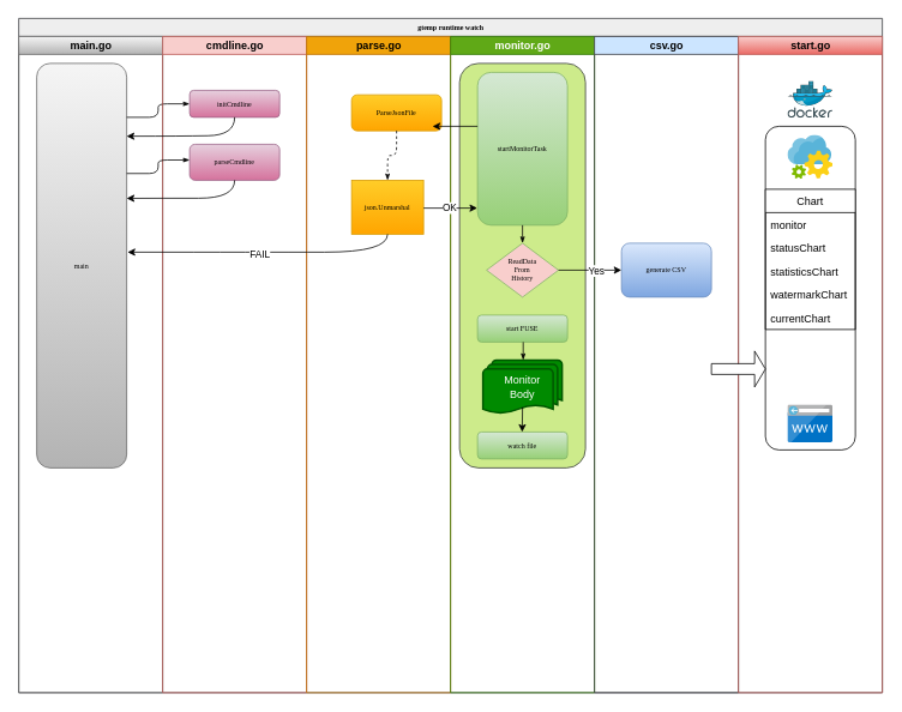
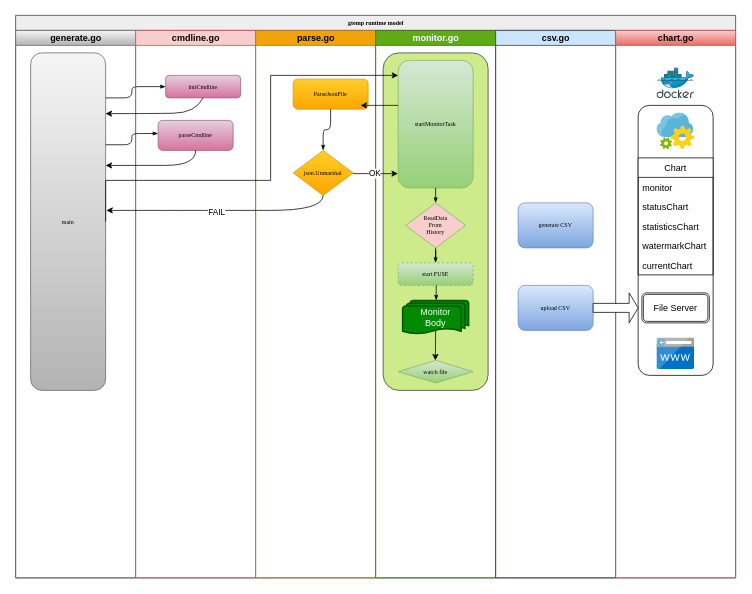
  <mxCell id="0" />
  <mxCell id="1" parent="0" />
- <mxCell id="2" value="gtemp runtime watch" style="swimlane;html=1;childLayout=stackLayout;startSize=20;rounded=0;shadow=0;labelBackgroundColor=none;strokeWidth=1;fontFamily=Verdana;fontSize=8;align=center;fillColor=#eeeeee;strokeColor=#36393d;" parent="1" vertex="1"><mxGeometry x="20" y="20" width="960" height="750" as="geometry" /></mxCell>
- <mxCell id="3" value="main.go" style="swimlane;html=1;startSize=20;fillColor=#f5f5f5;strokeColor=#666666;gradientColor=#b3b3b3;" parent="2" vertex="1"><mxGeometry y="20" width="160" height="730" as="geometry" /></mxCell>
+ <mxCell id="2" value="gtemp runtime model" style="swimlane;html=1;childLayout=stackLayout;startSize=20;rounded=0;shadow=0;labelBackgroundColor=none;strokeWidth=1;fontFamily=Verdana;fontSize=8;align=center;fillColor=#eeeeee;strokeColor=#36393d;" parent="1" vertex="1"><mxGeometry x="20" y="20" width="960" height="750" as="geometry" /></mxCell>
+ <mxCell id="3" value="generate.go" style="swimlane;html=1;startSize=20;fillColor=#f5f5f5;strokeColor=#666666;gradientColor=#b3b3b3;" parent="2" vertex="1"><mxGeometry y="20" width="160" height="730" as="geometry" /></mxCell>
  <mxCell id="4" value="main" style="rounded=1;whiteSpace=wrap;html=1;shadow=0;labelBackgroundColor=none;strokeWidth=1;fontFamily=Verdana;fontSize=8;align=center;gradientColor=#b3b3b3;fillColor=#f5f5f5;strokeColor=#666666;" parent="3" vertex="1"><mxGeometry x="20" y="30" width="100" height="450" as="geometry" /></mxCell>
  <mxCell id="5" style="edgeStyle=orthogonalEdgeStyle;rounded=1;html=1;labelBackgroundColor=none;startArrow=none;startFill=0;startSize=5;endArrow=classicThin;endFill=1;endSize=5;jettySize=auto;orthogonalLoop=1;strokeWidth=1;fontFamily=Verdana;fontSize=8" parent="2" source="4" target="7" edge="1"><mxGeometry relative="1" as="geometry"><Array as="points"><mxPoint x="155" y="110" /><mxPoint x="155" y="95" /></Array></mxGeometry></mxCell>
  <mxCell id="6" value="cmdline.go" style="swimlane;html=1;startSize=20;fillColor=#f8cecc;strokeColor=#b85450;" parent="2" vertex="1"><mxGeometry x="160" y="20" width="160" height="730" as="geometry" /></mxCell>
- <mxCell id="7" value="initCmdline" style="rounded=1;whiteSpace=wrap;html=1;shadow=0;labelBackgroundColor=none;strokeWidth=1;fontFamily=Verdana;fontSize=8;align=center;gradientColor=#d5739d;fillColor=#e6d0de;strokeColor=#996185;" parent="6" vertex="1"><mxGeometry x="30" y="60" width="100" height="30" as="geometry" /></mxCell>
+ <mxCell id="7" value="initCmdline" style="rounded=1;whiteSpace=wrap;html=1;shadow=0;labelBackgroundColor=none;strokeWidth=1;fontFamily=Verdana;fontSize=8;align=center;gradientColor=#d5739d;fillColor=#e6d0de;strokeColor=#996185;" parent="6" vertex="1"><mxGeometry x="40" y="60" width="100" height="30" as="geometry" /></mxCell>
  <mxCell id="8" value="parseCmdline" style="rounded=1;whiteSpace=wrap;html=1;shadow=0;labelBackgroundColor=none;strokeWidth=1;fontFamily=Verdana;fontSize=8;align=center;gradientColor=#d5739d;fillColor=#e6d0de;strokeColor=#996185;" parent="6" vertex="1"><mxGeometry x="30" y="120" width="100" height="40" as="geometry" /></mxCell>
  <mxCell id="9" value="" style="curved=1;endArrow=classic;html=1;exitX=0.5;exitY=1;exitDx=0;exitDy=0;entryX=1;entryY=0.157;entryDx=0;entryDy=0;entryPerimeter=0;" edge="1" parent="6"><mxGeometry width="50" height="50" relative="1" as="geometry"><mxPoint x="80" y="160.0" as="sourcePoint" /><mxPoint x="-40" y="180.155" as="targetPoint" /><Array as="points"><mxPoint x="80" y="180" /><mxPoint y="180" /></Array></mxGeometry></mxCell>
  <mxCell id="10" value="parse.go" style="swimlane;html=1;startSize=20;fillColor=#f0a30a;strokeColor=#BD7000;fontColor=#000000;" parent="2" vertex="1"><mxGeometry x="320" y="20" width="160" height="730" as="geometry" /></mxCell>
  <mxCell id="11" value="ParseJsonFile" style="rounded=1;whiteSpace=wrap;html=1;shadow=0;labelBackgroundColor=none;strokeWidth=1;fontFamily=Verdana;fontSize=8;align=center;gradientColor=#ffa500;fillColor=#ffcd28;strokeColor=#d79b00;" parent="10" vertex="1"><mxGeometry x="50" y="65" width="100" height="40" as="geometry" /></mxCell>
- <mxCell id="12" value="json.Unmarshal" style="whiteSpace=wrap;html=1;shadow=0;labelBackgroundColor=none;strokeWidth=1;fontFamily=Verdana;fontSize=8;align=center;gradientColor=#ffa500;fillColor=#ffcd28;strokeColor=#d79b00;rounded=0;" parent="10" vertex="1"><mxGeometry x="50" y="160" width="80" height="60" as="geometry" /></mxCell>
- <mxCell id="13" style="edgeStyle=orthogonalEdgeStyle;rounded=1;html=1;labelBackgroundColor=none;startArrow=none;startFill=0;startSize=5;endArrow=classicThin;endFill=1;endSize=5;jettySize=auto;orthogonalLoop=1;strokeWidth=1;fontFamily=Verdana;fontSize=8;dashed=1;" parent="10" source="11" target="12" edge="1"><mxGeometry relative="1" as="geometry" /></mxCell>
+ <mxCell id="12" value="json.Unmarshal" style="rhombus;whiteSpace=wrap;html=1;rounded=0;shadow=0;labelBackgroundColor=none;strokeWidth=1;fontFamily=Verdana;fontSize=8;align=center;gradientColor=#ffa500;fillColor=#ffcd28;strokeColor=#d79b00;" parent="10" vertex="1"><mxGeometry x="50" y="160" width="80" height="60" as="geometry" /></mxCell>
+ <mxCell id="13" style="edgeStyle=orthogonalEdgeStyle;rounded=1;html=1;labelBackgroundColor=none;startArrow=none;startFill=0;startSize=5;endArrow=classicThin;endFill=1;endSize=5;jettySize=auto;orthogonalLoop=1;strokeWidth=1;fontFamily=Verdana;fontSize=8" parent="10" source="11" target="12" edge="1"><mxGeometry relative="1" as="geometry" /></mxCell>
  <mxCell id="14" value="monitor.go" style="swimlane;html=1;startSize=20;fillColor=#60a917;strokeColor=#2D7600;fontColor=#ffffff;" parent="2" vertex="1"><mxGeometry x="480" y="20" width="160" height="730" as="geometry" /></mxCell>
  <mxCell id="15" value="" style="rounded=1;whiteSpace=wrap;html=1;fillColor=#cdeb8b;strokeColor=#36393d;" vertex="1" parent="14"><mxGeometry x="10" y="30" width="140" height="450" as="geometry" /></mxCell>
  <mxCell id="16" value="startMonitorTask" style="rounded=1;whiteSpace=wrap;html=1;shadow=0;labelBackgroundColor=none;strokeWidth=1;fontFamily=Verdana;fontSize=8;align=center;gradientColor=#97d077;fillColor=#d5e8d4;strokeColor=#82b366;" parent="14" vertex="1"><mxGeometry x="30" y="40" width="100" height="170" as="geometry" /></mxCell>
  <mxCell id="17" value="&lt;div&gt;ReadData&lt;/div&gt;&lt;div&gt;From&lt;/div&gt;&lt;div&gt;History&lt;/div&gt;" style="rhombus;whiteSpace=wrap;html=1;rounded=0;shadow=0;labelBackgroundColor=none;strokeWidth=1;fontFamily=Verdana;fontSize=8;align=center;fillColor=#f8cecc;strokeColor=#82b366;" parent="14" vertex="1"><mxGeometry x="40" y="230" width="80" height="60" as="geometry" /></mxCell>
- <mxCell id="18" value="start FUSE" style="rounded=1;whiteSpace=wrap;html=1;shadow=0;labelBackgroundColor=none;strokeWidth=1;fontFamily=Verdana;fontSize=8;align=center;gradientColor=#97d077;fillColor=#d5e8d4;strokeColor=#82b366;" parent="14" vertex="1"><mxGeometry x="30" y="310" width="100" height="30" as="geometry" /></mxCell>
+ <mxCell id="18" value="start FUSE" style="rounded=1;whiteSpace=wrap;html=1;shadow=0;labelBackgroundColor=none;strokeWidth=1;fontFamily=Verdana;fontSize=8;align=center;gradientColor=#97d077;fillColor=#d5e8d4;strokeColor=#82b366;dashed=1;" parent="14" vertex="1"><mxGeometry x="30" y="310" width="100" height="30" as="geometry" /></mxCell>
+ <mxCell id="19" style="edgeStyle=orthogonalEdgeStyle;rounded=1;html=1;labelBackgroundColor=none;startArrow=none;startFill=0;startSize=5;endArrow=classicThin;endFill=1;endSize=5;jettySize=auto;orthogonalLoop=1;strokeWidth=1;fontFamily=Verdana;fontSize=8" parent="14" source="17" target="18" edge="1"><mxGeometry relative="1" as="geometry" /></mxCell>
  <mxCell id="20" value="" style="endArrow=classic;html=1;" edge="1" parent="14"><mxGeometry width="50" height="50" relative="1" as="geometry"><mxPoint x="30" y="100" as="sourcePoint" /><mxPoint x="-20" y="100" as="targetPoint" /></mxGeometry></mxCell>
  <mxCell id="21" value="" style="endArrow=classic;html=1;entryX=-0.003;entryY=0.857;entryDx=0;entryDy=0;entryPerimeter=0;" edge="1" parent="14"><mxGeometry width="50" height="50" relative="1" as="geometry"><mxPoint x="-30" y="191" as="sourcePoint" /><mxPoint x="29.7" y="190.975" as="targetPoint" /></mxGeometry></mxCell>
  <mxCell id="22" value="OK" style="edgeLabel;html=1;align=center;verticalAlign=middle;resizable=0;points=[];" vertex="1" connectable="0" parent="21"><mxGeometry x="0.453" y="1" relative="1" as="geometry"><mxPoint x="-14" y="1" as="offset" /></mxGeometry></mxCell>
- <mxCell id="23" value="&lt;div&gt;Monitor&lt;/div&gt;&lt;div&gt;Body&lt;/div&gt;" style="strokeWidth=2;html=1;shape=mxgraph.flowchart.multi-document;whiteSpace=wrap;fillColor=#008a00;strokeColor=#005700;fontColor=#ffffff;" vertex="1" parent="14"><mxGeometry x="36" y="360" width="88" height="60" as="geometry" /></mxCell>
- <mxCell id="24" value="watch file" style="rounded=1;whiteSpace=wrap;html=1;shadow=0;labelBackgroundColor=none;strokeWidth=1;fontFamily=Verdana;fontSize=8;align=center;gradientColor=#97d077;fillColor=#d5e8d4;strokeColor=#82b366;" vertex="1" parent="14"><mxGeometry x="30" y="440" width="100" height="30" as="geometry" /></mxCell>
+ <mxCell id="23" value="&lt;div&gt;Monitor&lt;/div&gt;&lt;div&gt;Body&lt;/div&gt;" style="strokeWidth=2;html=1;shape=mxgraph.flowchart.multi-document;whiteSpace=wrap;fillColor=#008a00;strokeColor=#005700;fontColor=#ffffff;" vertex="1" parent="14"><mxGeometry x="36" y="360" width="88" height="45" as="geometry" /></mxCell>
+ <mxCell id="24" value="watch file" style="rhombus;whiteSpace=wrap;html=1;shadow=0;labelBackgroundColor=none;strokeWidth=1;fontFamily=Verdana;fontSize=8;align=center;gradientColor=#97d077;fillColor=#d5e8d4;strokeColor=#82b366;" vertex="1" parent="14"><mxGeometry x="30" y="440" width="100" height="30" as="geometry" /></mxCell>
  <mxCell id="25" style="edgeStyle=orthogonalEdgeStyle;rounded=1;html=1;labelBackgroundColor=none;startArrow=none;startFill=0;startSize=5;endArrow=classicThin;endFill=1;endSize=5;jettySize=auto;orthogonalLoop=1;strokeWidth=1;fontFamily=Verdana;fontSize=8" edge="1" parent="14"><mxGeometry relative="1" as="geometry"><mxPoint x="80.76" y="340" as="sourcePoint" /><mxPoint x="80.76" y="360" as="targetPoint" /></mxGeometry></mxCell>
  <mxCell id="26" value="" style="endArrow=classic;html=1;exitX=0.5;exitY=0.88;exitDx=0;exitDy=0;exitPerimeter=0;" edge="1" parent="14" source="23"><mxGeometry width="50" height="50" relative="1" as="geometry"><mxPoint x="80" y="420" as="sourcePoint" /><mxPoint x="79.66" y="440" as="targetPoint" /></mxGeometry></mxCell>
  <mxCell id="27" value="csv.go" style="swimlane;html=1;startSize=20;fillColor=#cce5ff;strokeColor=#36393d;" parent="2" vertex="1"><mxGeometry x="640" y="20" width="160" height="730" as="geometry"><mxRectangle x="800" y="20" width="30" height="730" as="alternateBounds" /></mxGeometry></mxCell>
  <mxCell id="28" value="generate CSV" style="rounded=1;whiteSpace=wrap;html=1;shadow=0;labelBackgroundColor=none;strokeWidth=1;fontFamily=Verdana;fontSize=8;align=center;gradientColor=#7ea6e0;fillColor=#dae8fc;strokeColor=#6c8ebf;" vertex="1" parent="27"><mxGeometry x="30" y="230" width="100" height="60" as="geometry" /></mxCell>
+ <mxCell id="29" value="upload CSV" style="rounded=1;whiteSpace=wrap;html=1;shadow=0;labelBackgroundColor=none;strokeWidth=1;fontFamily=Verdana;fontSize=8;align=center;gradientColor=#7ea6e0;fillColor=#dae8fc;strokeColor=#6c8ebf;" vertex="1" parent="27"><mxGeometry x="30" y="340" width="100" height="60" as="geometry" /></mxCell>
  <mxCell id="30" value="" style="curved=1;endArrow=classic;html=1;exitX=0.5;exitY=1;exitDx=0;exitDy=0;" edge="1" parent="2" source="7"><mxGeometry width="50" height="50" relative="1" as="geometry"><mxPoint x="240" y="130" as="sourcePoint" /><mxPoint x="120" y="131" as="targetPoint" /><Array as="points"><mxPoint x="240" y="130" /><mxPoint x="180" y="131" /></Array></mxGeometry></mxCell>
+ <mxCell id="31" style="edgeStyle=orthogonalEdgeStyle;rounded=0;orthogonalLoop=1;jettySize=auto;html=1;exitX=1;exitY=0.5;exitDx=0;exitDy=0;" edge="1" parent="2" source="4" target="16"><mxGeometry relative="1" as="geometry"><Array as="points"><mxPoint x="120" y="220" /><mxPoint x="340" y="220" /><mxPoint x="340" y="80" /></Array></mxGeometry></mxCell>
  <mxCell id="32" value="" style="curved=1;endArrow=classic;html=1;exitX=0.5;exitY=1;exitDx=0;exitDy=0;" edge="1" parent="2" source="12"><mxGeometry width="50" height="50" relative="1" as="geometry"><mxPoint x="450" y="430" as="sourcePoint" /><mxPoint x="121" y="260" as="targetPoint" /><Array as="points"><mxPoint x="410" y="260" /><mxPoint x="270" y="260" /></Array></mxGeometry></mxCell>
  <mxCell id="33" value="FAIL" style="edgeLabel;html=1;align=center;verticalAlign=middle;resizable=0;points=[];" vertex="1" connectable="0" parent="32"><mxGeometry x="0.058" y="1" relative="1" as="geometry"><mxPoint as="offset" /></mxGeometry></mxCell>
- <mxCell id="34" value="" style="endArrow=classic;html=1;exitX=1;exitY=0.5;exitDx=0;exitDy=0;entryX=0;entryY=0.5;entryDx=0;entryDy=0;" edge="1" parent="2" source="17" target="28"><mxGeometry width="50" height="50" relative="1" as="geometry"><mxPoint x="610" y="299.58" as="sourcePoint" /><mxPoint x="690" y="299.58" as="targetPoint" /></mxGeometry></mxCell>
- <mxCell id="35" value="&lt;div&gt;Yes&lt;/div&gt;" style="edgeLabel;html=1;align=center;verticalAlign=middle;resizable=0;points=[];" vertex="1" connectable="0" parent="34"><mxGeometry x="-0.354" y="-3" relative="1" as="geometry"><mxPoint x="18" y="-3" as="offset" /></mxGeometry></mxCell>
- <mxCell id="36" value="start.go" style="swimlane;html=1;startSize=20;gradientColor=#ea6b66;fillColor=#f8cecc;strokeColor=#b85450;" vertex="1" parent="2"><mxGeometry x="800" y="20" width="160" height="730" as="geometry"><mxRectangle x="800" y="20" width="30" height="730" as="alternateBounds" /></mxGeometry></mxCell>
+ <mxCell id="36" value="chart.go" style="swimlane;html=1;startSize=20;gradientColor=#ea6b66;fillColor=#f8cecc;strokeColor=#b85450;" vertex="1" parent="2"><mxGeometry x="800" y="20" width="160" height="730" as="geometry"><mxRectangle x="800" y="20" width="30" height="730" as="alternateBounds" /></mxGeometry></mxCell>
  <mxCell id="37" value="" style="rounded=1;whiteSpace=wrap;html=1;shadow=0;labelBackgroundColor=none;strokeWidth=1;fontFamily=Verdana;fontSize=8;align=center;" vertex="1" parent="36"><mxGeometry x="30" y="100" width="100" height="360" as="geometry" /></mxCell>
  <mxCell id="38" value="" style="shape=singleArrow;whiteSpace=wrap;html=1;" vertex="1" parent="36"><mxGeometry x="-30" y="350" width="60" height="40" as="geometry" /></mxCell>
  <mxCell id="39" value="Chart" style="swimlane;fontStyle=0;childLayout=stackLayout;horizontal=1;startSize=26;horizontalStack=0;resizeParent=1;resizeParentMax=0;resizeLast=0;collapsible=1;marginBottom=0;" vertex="1" parent="36"><mxGeometry x="30" y="170" width="100" height="156" as="geometry" /></mxCell>
  <mxCell id="40" value="monitor" style="text;strokeColor=none;fillColor=none;align=left;verticalAlign=top;spacingLeft=4;spacingRight=4;overflow=hidden;rotatable=0;points=[[0,0.5],[1,0.5]];portConstraint=eastwest;" vertex="1" parent="39"><mxGeometry y="26" width="100" height="26" as="geometry" /></mxCell>
  <mxCell id="41" value="statusChart" style="text;strokeColor=none;fillColor=none;align=left;verticalAlign=top;spacingLeft=4;spacingRight=4;overflow=hidden;rotatable=0;points=[[0,0.5],[1,0.5]];portConstraint=eastwest;" vertex="1" parent="39"><mxGeometry y="52" width="100" height="26" as="geometry" /></mxCell>
  <mxCell id="42" value="statisticsChart" style="text;strokeColor=none;fillColor=none;align=left;verticalAlign=top;spacingLeft=4;spacingRight=4;overflow=hidden;rotatable=0;points=[[0,0.5],[1,0.5]];portConstraint=eastwest;" vertex="1" parent="39"><mxGeometry y="78" width="100" height="26" as="geometry" /></mxCell>
  <mxCell id="43" value="watermarkChart" style="text;strokeColor=none;fillColor=none;align=left;verticalAlign=top;spacingLeft=4;spacingRight=4;overflow=hidden;rotatable=0;points=[[0,0.5],[1,0.5]];portConstraint=eastwest;" vertex="1" parent="39"><mxGeometry y="104" width="100" height="26" as="geometry" /></mxCell>
  <mxCell id="44" value="currentChart" style="text;strokeColor=none;fillColor=none;align=left;verticalAlign=top;spacingLeft=4;spacingRight=4;overflow=hidden;rotatable=0;points=[[0,0.5],[1,0.5]];portConstraint=eastwest;" vertex="1" parent="39"><mxGeometry y="130" width="100" height="26" as="geometry" /></mxCell>
  <mxCell id="45" value="" style="aspect=fixed;html=1;points=[];align=center;image;fontSize=12;image=img/lib/mscae/Docker.svg;" vertex="1" parent="36"><mxGeometry x="55" y="50" width="50" height="41" as="geometry" /></mxCell>
  <mxCell id="46" value="" style="aspect=fixed;html=1;points=[];align=center;image;fontSize=12;image=img/lib/mscae/App_Configuration.svg;" vertex="1" parent="36"><mxGeometry x="55" y="110" width="50" height="49" as="geometry" /></mxCell>
  <mxCell id="47" value="" style="aspect=fixed;html=1;points=[];align=center;image;fontSize=12;image=img/lib/mscae/CustomDomain.svg;" vertex="1" parent="36"><mxGeometry x="55" y="410" width="50" height="42" as="geometry" /></mxCell>
+ <mxCell id="48" value="File Server" style="shape=ext;double=1;rounded=1;whiteSpace=wrap;html=1;" vertex="1" parent="36"><mxGeometry x="35" y="350" width="90" height="40" as="geometry" /></mxCell>
  <mxCell id="49" style="edgeStyle=orthogonalEdgeStyle;rounded=0;orthogonalLoop=1;jettySize=auto;html=1;exitX=0.75;exitY=0;exitDx=0;exitDy=0;" edge="1" parent="1" source="8"><mxGeometry relative="1" as="geometry"><mxPoint x="285" y="160" as="targetPoint" /></mxGeometry></mxCell>
  <mxCell id="50" style="edgeStyle=orthogonalEdgeStyle;rounded=1;html=1;labelBackgroundColor=none;startArrow=none;startFill=0;startSize=5;endArrow=classicThin;endFill=1;endSize=5;jettySize=auto;orthogonalLoop=1;strokeWidth=1;fontFamily=Verdana;fontSize=8" edge="1" parent="1"><mxGeometry relative="1" as="geometry"><mxPoint x="140" y="192.5" as="sourcePoint" /><mxPoint x="210" y="177.5" as="targetPoint" /><Array as="points"><mxPoint x="175" y="192.5" /><mxPoint x="175" y="177.5" /></Array></mxGeometry></mxCell>
  <mxCell id="51" style="edgeStyle=orthogonalEdgeStyle;rounded=1;html=1;labelBackgroundColor=none;startArrow=none;startFill=0;startSize=5;endArrow=classicThin;endFill=1;endSize=5;jettySize=auto;orthogonalLoop=1;strokeWidth=1;fontFamily=Verdana;fontSize=8" edge="1" parent="1"><mxGeometry relative="1" as="geometry"><mxPoint x="580" y="250" as="sourcePoint" /><mxPoint x="580" y="270" as="targetPoint" /></mxGeometry></mxCell>
